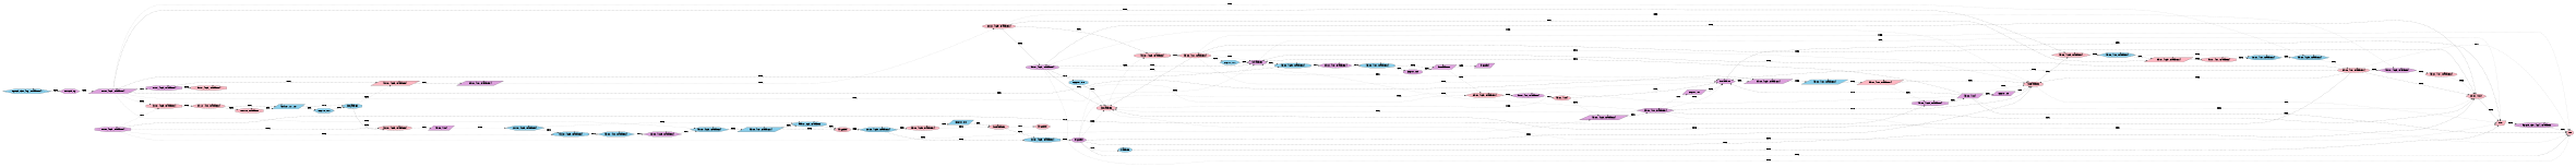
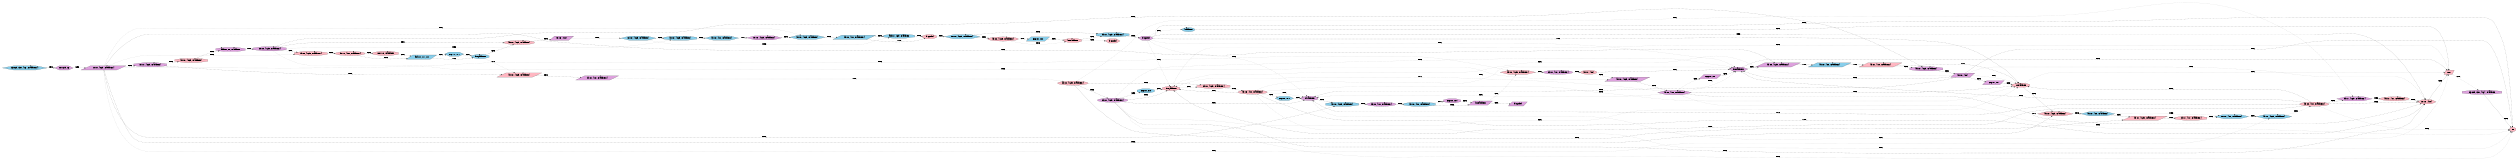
  digraph {
    rankdir=LR
    node [fillcolor=plum shape=octagon style=filled]
    edge [style=dashed]
    n1 [fillcolor=skyblue label="stp x29 , x30 , [ sp , #- address ]!" shape=hexagon]
    n2 [label="mov x29 , sp" shape=hexagon]
    n3 [label="str x0 , [ x29 , # address ]" shape=parallelogram]
    n4 [label="str x1 , [ x29 , # address ]"]
    n5 [fillcolor=lightpink label="ldr x0 , [ x29 , # address ]"]
    n6 [fillcolor=skyblue label="ldr x0 , [ x29 , # address ]" shape=hexagon]
    n7 [fillcolor=skyblue label="ldr x0 , [ x29 , # address ]"]
    n8 [fillcolor=lightpink label="ldr x0 , [ x29 , # address ]" shape=hexagon]
    n9 [label="ldr x0 , [ x29 , # address ]" shape=parallelogram]
    n10 [fillcolor=lightpink label="ldr x0 , [ x29 , # address ]" shape=hexagon]
    n11 [fillcolor=skyblue label="ldr x0 , [ x29 , # address ]" shape=hexagon]
    n12 [fillcolor=lightpink label="ldr x0 , [ x29 , # address ]"]
    n13 [fillcolor=lightpink label="ldr x0 , [ x29 , # address ]" shape=parallelogram]
    n14 [fillcolor=lightpink label="ldr w1 , [ x0 , # address ]" shape=ellipse]
    n15 [fillcolor=skyblue label="ldr x0 , [ x0 , # address ]" shape=parallelogram]
    n16 [label="ldr x0 , [ x0 , # address ]" shape=ellipse]
    n17 [label="ldr x0 , [ x0 , # address ]" shape=ellipse]
    n18 [fillcolor=skyblue label="ldr x0 , [ x0 , # address ]" shape=parallelogram]
    n19 [fillcolor=skyblue label="ldr x0 , [ x0 , # address ]" shape=hexagon]
    n20 [fillcolor=lightpink label="ldr x0 , [ x0 , # address ]" shape=ellipse]
+   n21 [label="add x0 , x0 , # address"]
    n22 [label="ldr x0 , [ x0 , # address ]" shape=parallelogram]
    n23 [label="str x0 , [ x29 , # address ]"]
    n24 [fillcolor=lightpink label="ldr x0 , [ x29 , # address ]" shape=ellipse]
    n25 [fillcolor=skyblue label="ldr x0 , [ x29 , # address ]"]
    n26 [label="ldr x0 , [ x29 , # address ]" shape=parallelogram]
    n27 [label="ldr x0 , [ x29 , # address ]"]
    n28 [label="ldr x0 , [ x0 ]" shape=parallelogram]
    n29 [fillcolor=skyblue label="ldr x0 , [ x0 , # address ]" shape=hexagon]
    n30 [label="ldr x0 , [ x0 , # address ]" shape=hexagon]
    n31 [label="ldr x0 , [ x0 ]" shape=parallelogram]
    n32 [fillcolor=lightpink label="mov w0 , # address"]
    n33 [fillcolor=skyblue label="and w0 , w1 , w0" shape=parallelogram]
    n34 [fillcolor=skyblue label="cmp w0 , # 0" shape=hexagon]
    n35 [fillcolor=skyblue label="b.eq address"]
    n36 [fillcolor=lightpink label="str x0 , [ x29 , # address ]" shape=ellipse]
    n37 [fillcolor=skyblue label="str x0 , [ x29 , # address ]" shape=hexagon]
    n38 [label="ldr x0 , [ x29 , # address ]" shape=ellipse]
    n39 [fillcolor=lightpink label="ldr x0 , [ x29 , # address ]"]
    n40 [fillcolor=lightpink label="ldr x1 , [ x29 , # address ]" shape=parallelogram]
    n41 [label="ldr x1 , [ x29 , # address ]" shape=hexagon]
    n42 [fillcolor=skyblue label="cmp x0 , # 0"]
    n43 [fillcolor=lightpink label="b.eq address"]
    n44 [fillcolor=lightpink label=ret]
    n45 [label="b.lt address"]
    n46 [label="b.ne address" shape=hexagon]
    n47 [fillcolor=lightpink label="b.ne address"]
    n48 [fillcolor=lightpink label="str x1 , [ x0 ]" shape=hexagon]
    n49 [fillcolor=lightpink label="ldr x0 , [ x0 , # address ]" shape=ellipse]
    n50 [fillcolor=lightpink label="ldr x1 , [ x1 , # address ]"]
    n51 [fillcolor=lightpink label="ldr x1 , [ x1 , # address ]" shape=ellipse]
    n52 [fillcolor=lightpink label=mov shape=parallelogram]
    n53 [label="ldp x29 , x30 , [ sp ] , # address"]
    n54 [fillcolor=skyblue label="cmp x0 , # 0" shape=hexagon]
    n55 [fillcolor=skyblue label="add x1 , x29 , # address"]
    n56 [fillcolor=lightpink label="bl symbol"]
    n57 [label="str x0 , [ x29 , # address ]" shape=hexagon]
    n58 [fillcolor=skyblue label="str x0 , [ x29 , # address ]" shape=hexagon]
    n59 [fillcolor=lightpink label="ldr x0 , [ x29 , # address ]" shape=ellipse]
    n60 [fillcolor=skyblue label="ldr x0 , [ x29 , # address ]"]
    n61 [fillcolor=skyblue label="cmp x0 , # 0" shape=parallelogram]
    n62 [fillcolor=lightpink label="b.ne address"]
    n63 [label="bl symbol" shape=hexagon]
    n64 [fillcolor=lightpink label="bl symbol" shape=hexagon]
    n65 [fillcolor=skyblue label="b address" shape=ellipse]
    n66 [fillcolor=skyblue label="ldr x0 , [ x0 , # address ]"]
    n67 [label="cmp x0 , # 0"]
    n68 [label="b.ne address" shape=parallelogram]
    n69 [label="bl symbol" shape=parallelogram]
    n70 [fillcolor=lightpink label="ldr x1 , [ x0 ]" shape=ellipse]
    n71 [label="cmp x1 , x0" shape=parallelogram]
    n72 [fillcolor=lightpink label="ldr x1 , [ x0 , # address ]" shape=parallelogram]
    n73 [label="cmp x1 , x0" shape=parallelogram]
    n74 [fillcolor=skyblue label="str x1 , [ x0 , # address ]" shape=hexagon]
    n1 -> n2 [label=CFG]
    n2 -> n3 [label=CFG style=dotted]
    n3 -> n4 [label=CFG style=dotted]
    n3 -> n5 [label=DFG style=dotted]
    n3 -> n6 [label=DFG style=dotted]
    n3 -> n7 [label=DFG]
    n3 -> n8 [label=DFG style=dotted]
    n3 -> n9 [label=DFG]
    n3 -> n10 [label=DFG]
    n3 -> n11 [label=DFG style=dotted]
    n4 -> n12 [label=DFG style=dotted]
    n4 -> n13 [label=DFG]
    n5 -> n14 [label=DFG]
    n6 -> n15 [label=DFG]
    n7 -> n16 [label=DFG style=dotted]
    n8 -> n17 [label=DFG]
    n9 -> n18 [label=DFG]
    n10 -> n19 [label=DFG style=dotted]
    n11 -> n20 [label=DFG style=dotted]
+   n12 -> n21 [label=DFG]
    n13 -> n22 [label=DFG]
    n14 -> n32 [label=CFG]
    n14 -> n33 [label=CFG]
    n15 -> n55 [label=CFG]
    n15 -> n56 [label=DFG]
    n16 -> n66 [label=DFG]
    n17 -> n70 [label=DFG style=dotted]
    n18 -> n72 [label=DFG]
    n19 -> n40 [label=CFG]
    n19 -> n74 [label=DFG style=dotted]
    n20 -> n41 [label=CFG]
    n20 -> n43 [label=DFG]
    n20 -> n44 [label=DFG style=dotted]
    n20 -> n45 [label=DFG]
    n20 -> n46 [label=DFG]
    n20 -> n47 [label=DFG]
    n20 -> n48 [label=DFG]
+   n21 -> n23 [label=DFG style=dotted]
    n22 -> n36 [label=DFG style=dotted]
    n23 -> n5 [label=CFG style=dotted]
    n23 -> n24 [label=DFG]
    n23 -> n25 [label=DFG style=dotted]
    n23 -> n26 [label=DFG style=dotted]
    n23 -> n27 [label=DFG]
    n24 -> n28 [label=DFG]
    n25 -> n29 [label=DFG]
    n26 -> n30 [label=DFG]
    n27 -> n31 [label=DFG]
    n28 -> n37 [label=DFG style=dotted]
    n29 -> n57 [label=DFG style=dotted]
    n30 -> n43 [label=DFG style=dotted]
    n30 -> n44 [label=DFG style=dotted]
    n30 -> n45 [label=DFG style=dotted]
    n30 -> n46 [label=DFG style=dotted]
    n30 -> n47 [label=DFG]
    n30 -> n48 [label=DFG]
    n30 -> n71 [label=CFG style=dotted]
    n31 -> n43 [label=DFG style=dotted]
    n31 -> n44 [label=DFG]
    n31 -> n45 [label=DFG]
    n31 -> n46 [label=DFG]
    n31 -> n47 [label=DFG style=dotted]
    n31 -> n48 [label=DFG style=dotted]
    n31 -> n73 [label=CFG]
    n32 -> n33 [label=CFG style=dotted]
    n33 -> n34 [label=CFG style=dotted]
    n33 -> n35 [label=DFG]
    n34 -> n35 [label=CFG]
    n35 -> n13 [label=CFG style=dotted]
    n35 -> n24 [label=CFG]
    n36 -> n38 [label=DFG]
    n36 -> n39 [label=DFG]
    n36 -> n40 [label=DFG]
    n36 -> n41 [label=DFG style=dotted]
    n37 -> n25 [label=CFG style=dotted]
    n37 -> n55 [label=DFG style=dotted]
    n38 -> n42 [label=CFG]
    n38 -> n43 [label=DFG]
    n38 -> n44 [label=DFG style=dotted]
    n38 -> n45 [label=DFG]
    n38 -> n46 [label=DFG style=dotted]
    n38 -> n47 [label=DFG style=dotted]
    n38 -> n48 [label=DFG]
    n39 -> n49 [label=DFG]
    n40 -> n50 [label=DFG]
    n41 -> n51 [label=DFG style=dotted]
    n42 -> n43 [label=CFG]
    n43 -> n39 [label=CFG style=dotted]
    n43 -> n52 [label=CFG style=dotted]
    n45 -> n7 [label=CFG]
    n45 -> n52 [label=CFG style=dotted]
    n46 -> n9 [label=CFG]
    n46 -> n52 [label=CFG]
    n47 -> n10 [label=CFG]
    n47 -> n52 [label=CFG style=dotted]
    n48 -> n52 [label=CFG]
    n49 -> n43 [label=DFG]
    n49 -> n44 [label=DFG style=dotted]
    n49 -> n45 [label=DFG style=dotted]
    n49 -> n46 [label=DFG style=dotted]
    n49 -> n47 [label=DFG style=dotted]
    n49 -> n48 [label=DFG]
    n49 -> n54 [label=CFG style=dotted]
    n50 -> n74 [label=DFG style=dotted]
    n51 -> n48 [label=DFG style=dotted]
    n52 -> n53 [label=CFG style=dotted]
    n53 -> n44 [label=CFG]
    n54 -> n45 [label=CFG]
    n55 -> n56 [label=DFG]
    n56 -> n58 [label=DFG]
    n57 -> n6 [label=CFG style=dotted]
    n58 -> n59 [label=DFG]
    n58 -> n60 [label=DFG]
    n59 -> n61 [label=CFG style=dotted]
    n59 -> n62 [label=DFG style=dotted]
    n60 -> n63 [label=DFG]
    n61 -> n62 [label=CFG]
    n62 -> n60 [label=CFG]
    n62 -> n64 [label=CFG style=dotted]
    n63 -> n43 [label=DFG style=dotted]
    n63 -> n44 [label=DFG]
    n63 -> n45 [label=DFG style=dotted]
    n63 -> n46 [label=DFG style=dotted]
    n63 -> n47 [label=DFG]
    n63 -> n48 [label=DFG]
    n63 -> n65 [label=CFG style=dotted]
    n65 -> n52 [label=CFG]
    n66 -> n67 [label=CFG style=dotted]
    n66 -> n68 [label=DFG]
    n67 -> n68 [label=CFG style=dotted]
    n68 -> n8 [label=CFG style=dotted]
    n68 -> n69 [label=CFG]
    n70 -> n26 [label=CFG style=dotted]
    n70 -> n46 [label=DFG]
    n71 -> n46 [label=CFG]
    n72 -> n27 [label=CFG style=dotted]
    n72 -> n47 [label=DFG]
    n73 -> n47 [label=CFG]
    n74 -> n11 [label=CFG style=dotted]
  }
